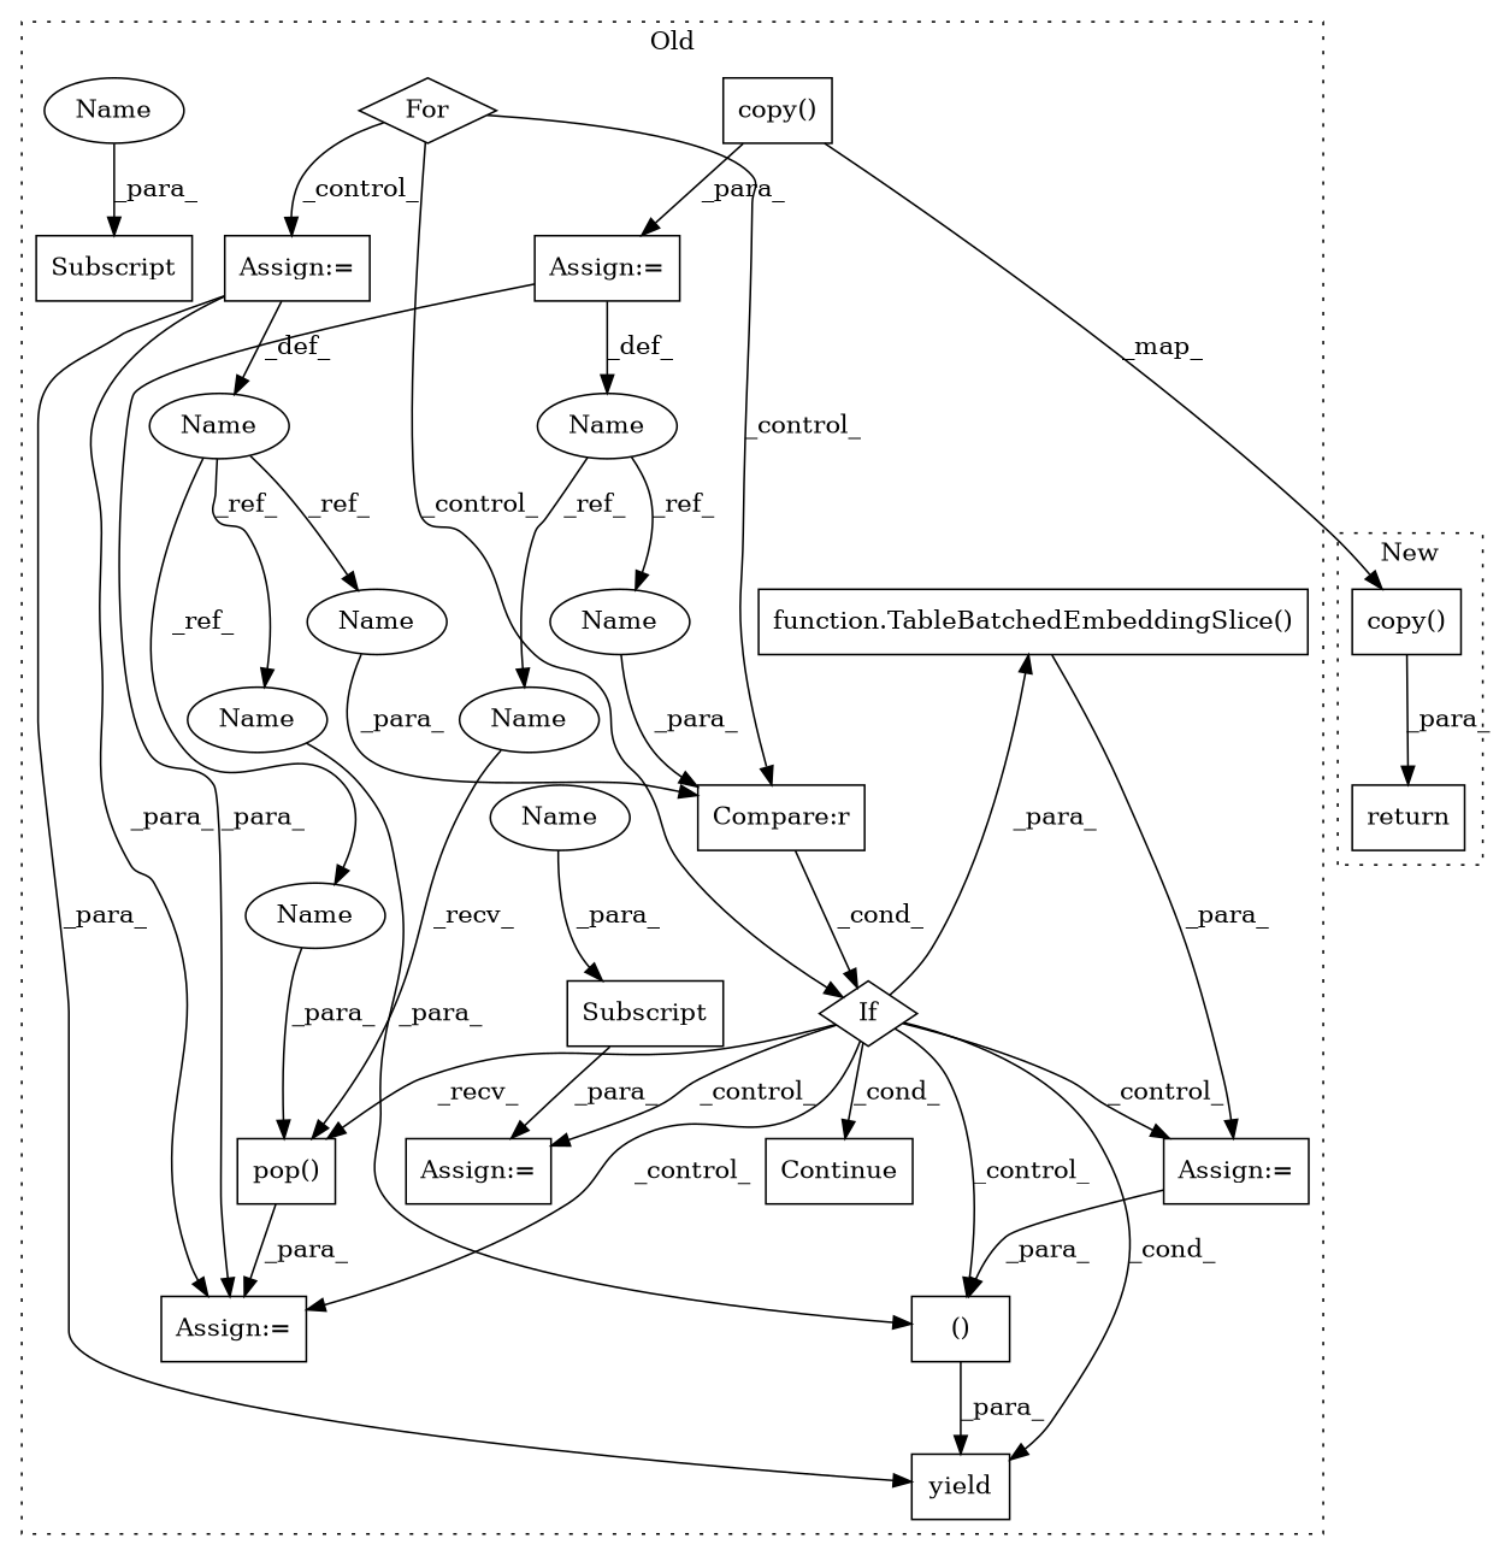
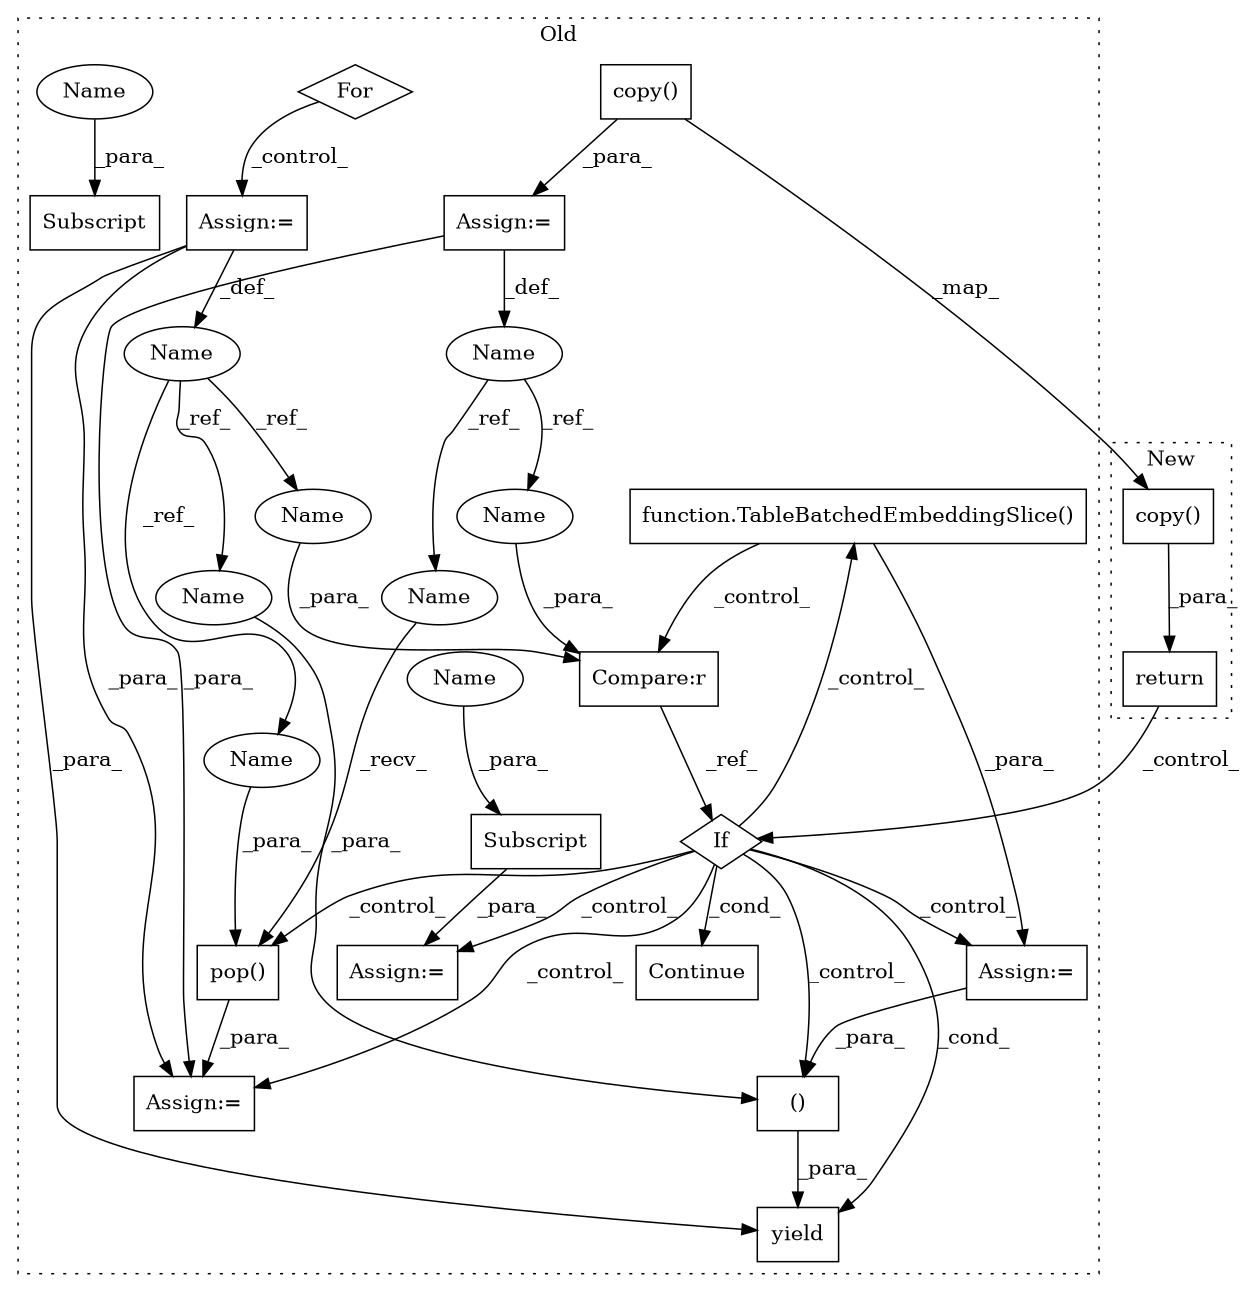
  digraph {
    node [a=87 l=3 s=29301 shape=box]
    n1 [a=75 l=251 label="function.TableBatchedEmbeddingSlice()" s=30072]
    n2 [a=96 label=If s=29298 shape=diamond]
    n3 [a=54 l=8 label="()" s=30500]
    n4 [a=107 l="4,14" label=For s="29141,29217" shape=diamond]
    n5 [a=75 l="24,1" label="pop()" s="29391,29425"]
    n6 [a=40 l=37 label="Compare:r"]
    n7 [a=43 l=8 label=Continue s=29356]
    n8 [a=63 l="42,0" label=Subscript s="29600,0"]
    n9 [l=10 label=Name s=29231 shape=ellipse]
    n10 [a=63 l="36,0" label=Subscript s="29244,0"]
    n11 [l=19 label=Name s=28968 shape=ellipse]
    n12 [a=105 l=6 label=yield s=30483]
    n13 [a=75 l=31 label="copy()" s=28990]
    n14 [a=68 label="Assign:=" s=29597]
    n15 [a=68 label="Assign:=" s=29388]
    n16 [a=68 label="Assign:=" s=30069]
    n17 [a=68 label="Assign:=" s=29241]
    n18 [a=68 label="Assign:=" s=28987]
    n19 [l=19 label=Name s=29391 shape=ellipse]
    n20 [l=19 label=Name s=29319 shape=ellipse]
    n21 [l=10 label=Name s=30490 shape=ellipse]
    n22 [l=10 label=Name shape=ellipse]
    n23 [l=10 label=Name s=29415 shape=ellipse]
    n24 [l=5 label=Name s=29274 shape=ellipse]
    n25 [l=5 label=Name s=29636 shape=ellipse]
    n26 [a=93 l=7 label=return s=32122]
    n27 [a=75 l=31 label="copy()" s=32205]
    subgraph cluster_1 {
      label=Old
      style=dotted
      n1
      n2
      n3
      n4
      n5
      n6
      n7
      n8
      n9
      n10
      n11
      n12
      n13
      n14
      n15
      n16
      n17
      n18
      n19
      n20
      n21
      n22
      n23
      n24
      n25
    }
    subgraph cluster_2 {
      label=New
      style=dotted
      n26
      n27
    }
    n1 -> n16 [label=_para_]
-   n2 -> n1 [label=_para_]
+   n2 -> n1 [label=_control_]
    n2 -> n3 [label=_control_]
-   n2 -> n5 [label=_recv_]
+   n2 -> n5 [label=_control_]
    n2 -> n7 [label=_cond_]
    n2 -> n12 [label=_cond_]
    n2 -> n14 [label=_control_]
    n2 -> n15 [label=_control_]
    n2 -> n16 [label=_control_]
    n3 -> n12 [label=_para_]
-   n4 -> n2 [label=_control_]
-   n4 -> n6 [label=_control_]
+   n26 -> n2 [label=_control_]
+   n1 -> n6 [label=_control_]
    n4 -> n17 [label=_control_]
    n5 -> n15 [label=_para_]
-   n6 -> n2 [label=_cond_]
+   n6 -> n2 [label=_ref_]
    n8 -> n14 [label=_para_]
    n9 -> n21 [label=_ref_]
    n9 -> n22 [label=_ref_]
    n9 -> n23 [label=_ref_]
    n11 -> n19 [label=_ref_]
    n11 -> n20 [label=_ref_]
    n13 -> n18 [label=_para_]
    n13 -> n27 [label=_map_]
    n16 -> n3 [label=_para_]
    n17 -> n9 [label=_def_]
    n17 -> n12 [label=_para_]
    n17 -> n15 [label=_para_]
    n18 -> n11 [label=_def_]
    n18 -> n15 [label=_para_]
    n19 -> n5 [label=_recv_]
    n20 -> n6 [label=_para_]
    n21 -> n3 [label=_para_]
    n22 -> n6 [label=_para_]
    n23 -> n5 [label=_para_]
    n24 -> n10 [label=_para_]
    n25 -> n8 [label=_para_]
    n27 -> n26 [label=_para_]
  }
